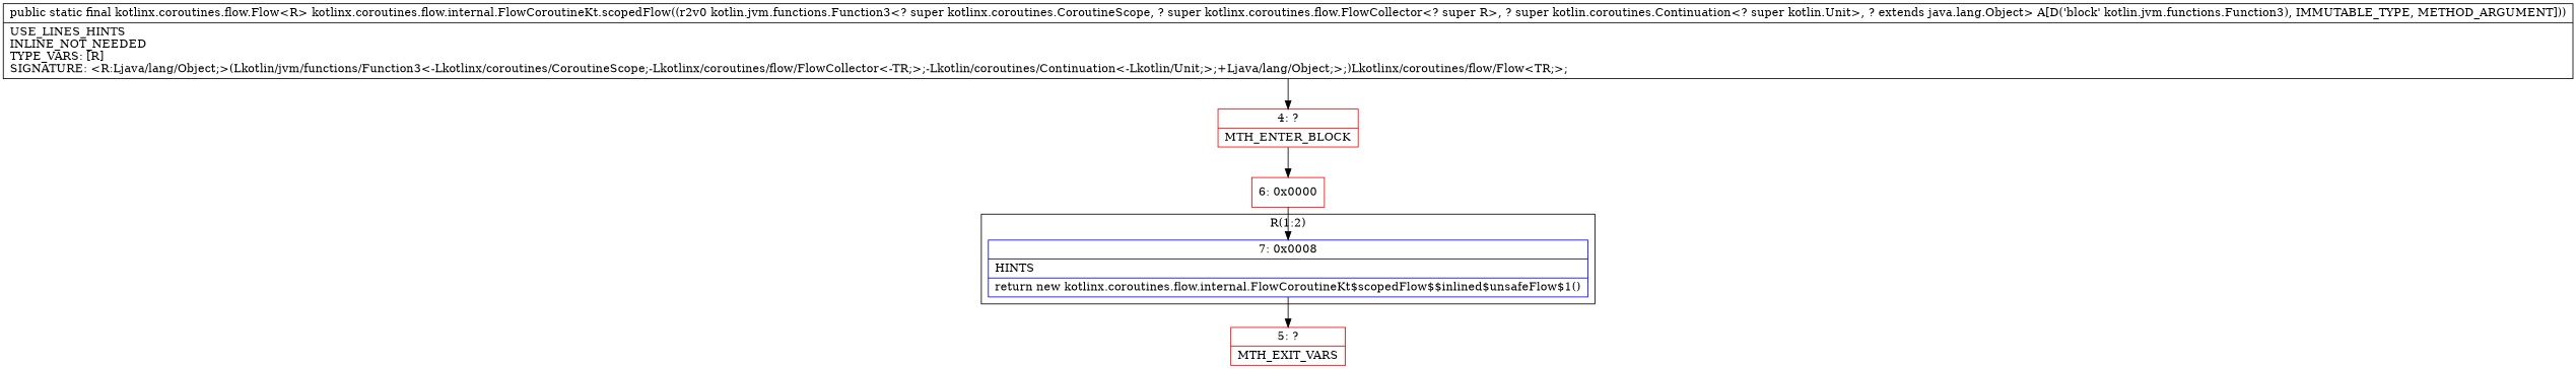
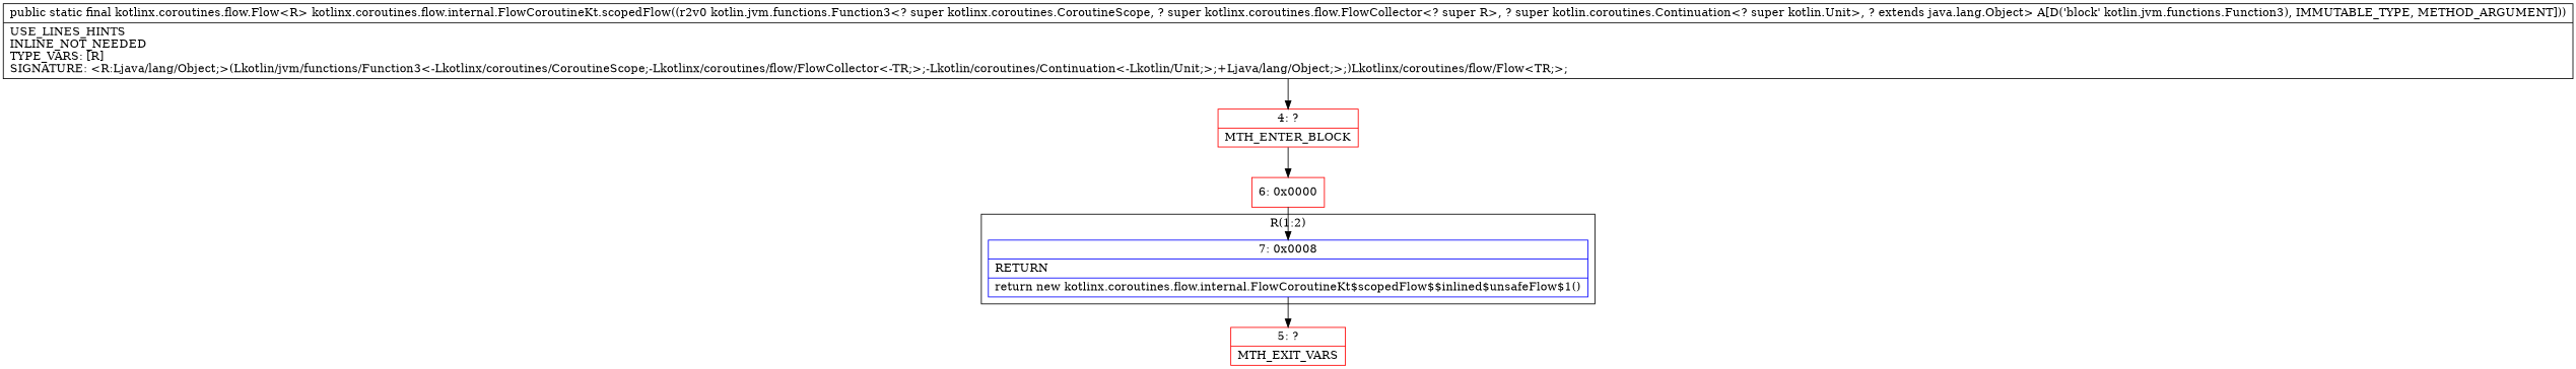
  digraph {
    node [color=red shape=record]
-   n1 [color=blue label="{7\:\ 0x0008|HINTS\l|return new kotlinx.coroutines.flow.internal.FlowCoroutineKt$scopedFlow$$inlined$unsafeFlow$1()\l}"]
+   n1 [color=blue label="{7\:\ 0x0008|RETURN\l|return new kotlinx.coroutines.flow.internal.FlowCoroutineKt$scopedFlow$$inlined$unsafeFlow$1()\l}"]
    n2 [label="{5\:\ ?|MTH_EXIT_VARS\l}"]
    n3 [label="{4\:\ ?|MTH_ENTER_BLOCK\l}"]
    n4 [label="{6\:\ 0x0000}"]
    n5 [label="{public static final kotlinx.coroutines.flow.Flow\<R\> kotlinx.coroutines.flow.internal.FlowCoroutineKt.scopedFlow((r2v0 kotlin.jvm.functions.Function3\<? super kotlinx.coroutines.CoroutineScope, ? super kotlinx.coroutines.flow.FlowCollector\<? super R\>, ? super kotlin.coroutines.Continuation\<? super kotlin.Unit\>, ? extends java.lang.Object\> A[D('block' kotlin.jvm.functions.Function3), IMMUTABLE_TYPE, METHOD_ARGUMENT]))  | USE_LINES_HINTS\lINLINE_NOT_NEEDED\lTYPE_VARS: [R]\lSIGNATURE: \<R:Ljava\/lang\/Object;\>(Lkotlin\/jvm\/functions\/Function3\<\-Lkotlinx\/coroutines\/CoroutineScope;\-Lkotlinx\/coroutines\/flow\/FlowCollector\<\-TR;\>;\-Lkotlin\/coroutines\/Continuation\<\-Lkotlin\/Unit;\>;+Ljava\/lang\/Object;\>;)Lkotlinx\/coroutines\/flow\/Flow\<TR;\>;\l}" color=""]
    subgraph cluster_1 {
      label="R(1:2)"
      n1
    }
    n1 -> n2
    n3 -> n4
    n4 -> n1
    n5 -> n3
  }
